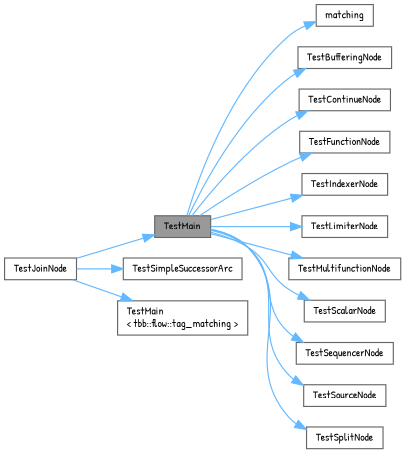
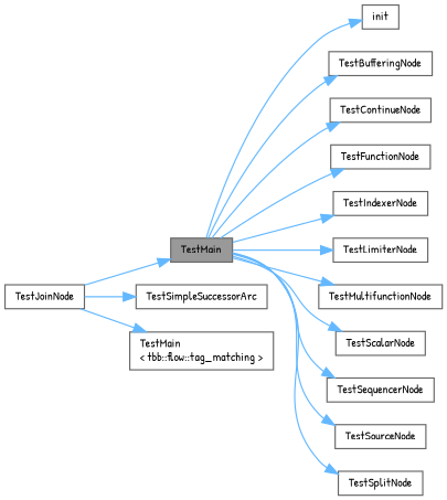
  digraph {
    fontname="Patrick Hand"
    rankdir=LR
    node [color=grey40 fillcolor=white fontname="Patrick Hand" fontsize=10 shape=box style=filled]
    edge [color=steelblue1 fontname="Patrick Hand" fontsize=10 labelfontname=Helvetica labelfontsize=10 style=solid]
    n1 [color=gray40 fillcolor=grey60 fontcolor=black height=0.2 label=TestMain width=0.4]
-   n2 [height=0.2 label=matching width=0.4]
+   n2 [height=0.2 label=init width=0.4]
    n3 [height=0.2 label=TestBufferingNode width=0.4]
    n4 [height=0.2 label=TestContinueNode width=0.4]
    n5 [height=0.2 label=TestFunctionNode width=0.4]
    n6 [height=0.2 label=TestIndexerNode width=0.4]
    n7 [height=0.2 label=TestLimiterNode width=0.4]
    n8 [height=0.2 label=TestMultifunctionNode width=0.4]
    n9 [height=0.2 label=TestScalarNode width=0.4]
    n10 [height=0.2 label=TestSequencerNode width=0.4]
    n11 [height=0.2 label=TestSourceNode width=0.4]
    n12 [height=0.2 label=TestSplitNode width=0.4]
    n13 [height=0.2 label=TestJoinNode width=0.4]
    n14 [height=0.2 label=TestSimpleSuccessorArc width=0.4]
    n15 [height=0.2 label="TestMain\l\< tbb::flow::tag_matching \>" width=0.4]
    n1 -> n2
    n1 -> n3
    n1 -> n4
    n1 -> n5
    n1 -> n6
    n1 -> n7
    n1 -> n8
    n1 -> n9
    n1 -> n10
    n1 -> n11
    n1 -> n12
    n13 -> n1
    n13 -> n14
    n13 -> n15
  }
